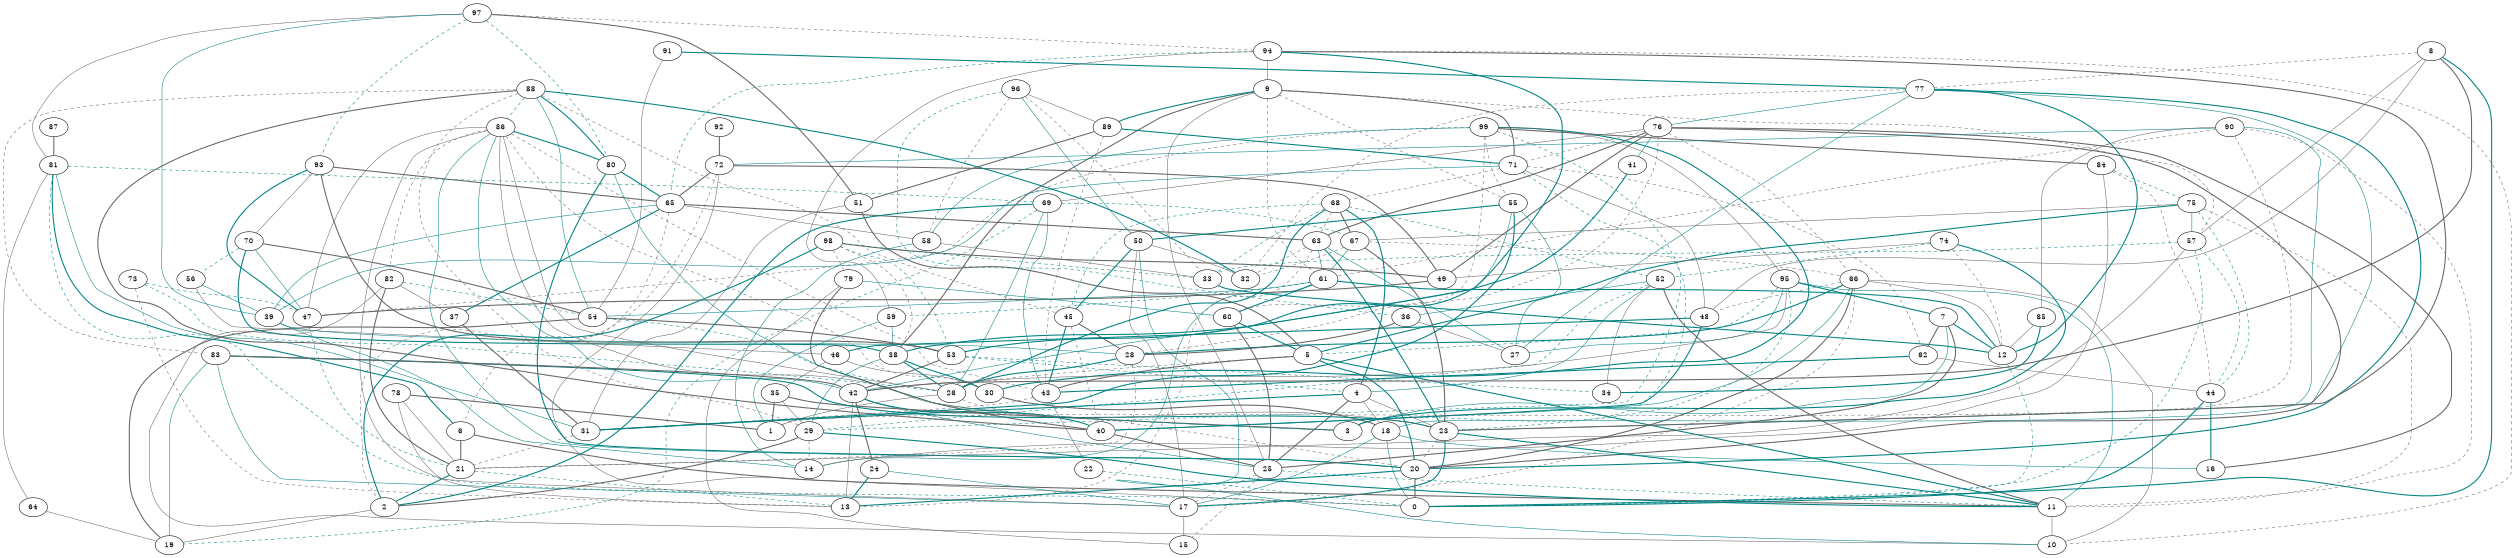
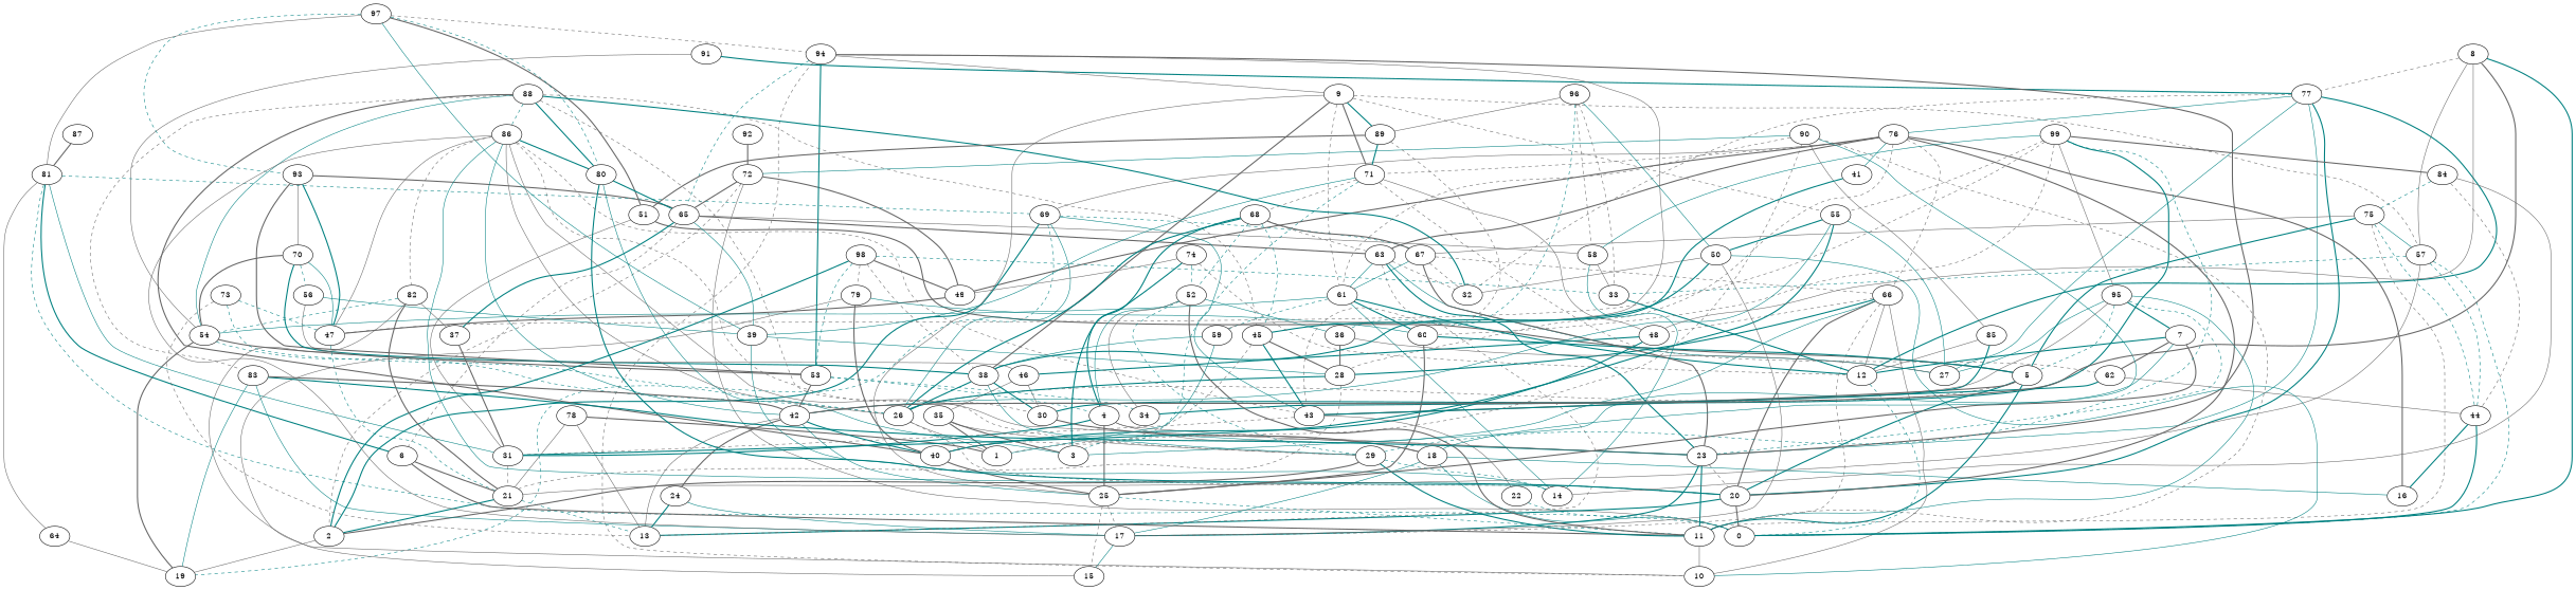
  digraph {
    edge [color=gray40 dir=none style=bold]
    51
    31
    5
    21
    78
    13
    1
    2
    92
    72
    65
    0
    49
    91
    77
    54
    23
    20
    12
    32
    27
    76
    64
    19
    93
    53
    70
    47
    4
    42
    34
    25
    18
    15
    11
    17
    85
    87
    81
    6
    69
    40
    24
    46
    30
    35
    37
    63
    61
    38
    56
    29
    26
    66
    10
    28
    48
    98
    33
    79
    52
    36
    14
    45
    43
    97
    39
    94
    80
    59
    9
    3
    60
    88
    83
    86
    82
    75
    57
    44
    67
    7
    62
    58
    99
    95
    84
    55
    16
    73
    90
    22
    50
    89
    71
    96
    68
    74
    41
    8
    subgraph sub_1 {
      51
      31
      5
      21
      78
      13
      1
      2
      92
      72
      65
      0
      49
      91
      77
      54
      23
      20
      12
      32
      27
      76
      64
      19
      93
      53
      70
      47
      4
      42
      34
      25
      18
      15
      11
      17
      85
      87
      81
      6
      69
      40
      24
      46
      30
      35
      37
      63
      61
      38
      56
      29
      26
      66
      10
      28
      48
      98
      33
      79
      52
      36
      14
      45
      43
      97
      39
      94
      80
      59
      9
      3
      60
      88
      83
      86
      82
      75
      57
      44
      67
      7
      62
      58
      99
      95
      84
      55
      16
      73
      90
      22
      50
      89
      71
      96
      68
      74
      41
      8
    }
    51 -> 31 [style=solid]
    51 -> 5
    31 -> 21 [style=dashed]
    5 -> 20 [color=teal]
    5 -> 11 [color=teal]
    5 -> 26 [style=dashed]
    5 -> 43
    21 -> 13 [color=teal style=dashed]
    21 -> 2 [color=teal]
    78 -> 21 [style=solid]
    78 -> 13 [style=solid]
    78 -> 1
    2 -> 19 [style=solid]
    92 -> 72
    72 -> 2 [style=dashed]
    72 -> 65
    72 -> 0 [style=solid]
    72 -> 49
    65 -> 6 [style=dashed]
    65 -> 37 [color=teal]
    65 -> 63
    65 -> 39 [color=teal style=solid]
    65 -> 58 [style=solid]
    49 -> 47
    91 -> 77 [color=teal]
    91 -> 54 [style=solid]
    77 -> 23 [color=teal style=solid]
    77 -> 20 [color=teal]
    77 -> 12 [color=teal]
    77 -> 32 [style=dashed]
    77 -> 27 [color=teal style=solid]
    77 -> 76 [color=teal style=solid]
    54 -> 19
    54 -> 53
    54 -> 26 [color=teal style=dashed]
    23 -> 20 [style=dashed]
    23 -> 11 [color=teal]
    23 -> 17 [color=teal]
    20 -> 13 [color=teal]
    20 -> 0
    12 -> 0 [color=teal style=dashed]
    76 -> 49
    76 -> 20
    76 -> 69 [style=solid]
    76 -> 63
    76 -> 66 [style=dashed]
    76 -> 28 [style=dashed]
    76 -> 16
    76 -> 71 [style=dashed]
    76 -> 41 [color=teal style=solid]
    64 -> 19 [style=solid]
    93 -> 65
    93 -> 53
    93 -> 70 [style=solid]
    93 -> 47 [color=teal]
    53 -> 4 [color=teal style=dashed]
    53 -> 42
    53 -> 34 [color=teal style=dashed]
    70 -> 54
    70 -> 47 [color=teal style=solid]
    70 -> 38 [color=teal]
    70 -> 56 [color=teal style=dashed]
    47 -> 21 [color=teal style=dashed]
    4 -> 31 [color=teal]
    4 -> 23 [style=solid]
    4 -> 25
    4 -> 18 [style=solid]
    42 -> 13 [style=solid]
    42 -> 25 [color=teal style=solid]
    42 -> 40 [color=teal]
    42 -> 24
    25 -> 15 [style=dashed]
    25 -> 11 [color=teal style=dashed]
    25 -> 17 [style=dashed]
    18 -> 0 [color=teal style=solid]
    18 -> 17 [color=teal style=solid]
    18 -> 16 [color=teal style=solid]
    11 -> 10 [style=solid]
    17 -> 15 [color=teal style=solid]
    85 -> 12 [style=solid]
    85 -> 34 [color=teal]
    87 -> 81
    81 -> 31 [color=teal style=solid]
    81 -> 0 [color=teal style=dashed]
    81 -> 64 [style=solid]
    81 -> 6 [color=teal]
    81 -> 69 [color=teal style=dashed]
    6 -> 21
    6 -> 11
    69 -> 2 [color=teal]
    69 -> 19 [color=teal style=dashed]
    69 -> 26 [color=teal style=solid]
    69 -> 43 [color=teal style=solid]
    69 -> 67 [color=teal style=dashed]
    40 -> 25
    24 -> 13 [color=teal]
    24 -> 17 [color=teal style=solid]
    46 -> 30 [style=solid]
    46 -> 35 [style=solid]
    30 -> 18
    35 -> 1
    35 -> 29 [style=solid]
    35 -> 3
    37 -> 31
    63 -> 13 [style=dashed]
    63 -> 23 [color=teal]
    63 -> 32 [style=dashed]
    63 -> 27 [color=teal style=solid]
    63 -> 61 [color=teal style=solid]
    61 -> 54 [color=teal style=solid]
    61 -> 12 [color=teal]
    61 -> 14 [color=teal style=solid]
    61 -> 59 [color=teal style=dashed]
    61 -> 60 [color=teal]
    38 -> 30 [color=teal]
    38 -> 29 [color=teal style=solid]
    38 -> 26 [color=teal]
    56 -> 46 [style=solid]
    56 -> 39 [color=teal style=solid]
    29 -> 2
    29 -> 11 [color=teal]
    29 -> 14 [color=teal style=dashed]
    26 -> 1 [style=solid]
    26 -> 20 [style=dashed]
    66 -> 20
    66 -> 12 [style=solid]
    66 -> 17 [style=dashed]
    66 -> 40 [color=teal style=solid]
    66 -> 10 [style=solid]
    66 -> 28 [color=teal]
    66 -> 48 [style=dashed]
    28 -> 21 [style=dashed]
    28 -> 26 [color=teal]
    48 -> 40 [color=teal]
    48 -> 46 [color=teal]
    98 -> 2 [color=teal]
    98 -> 49
    98 -> 53 [color=teal style=dashed]
    98 -> 38 [style=dashed]
    98 -> 33 [color=teal style=dashed]
    98 -> 79 [style=dashed]
    33 -> 12 [color=teal]
    79 -> 15 [style=solid]
    79 -> 40
    79 -> 60 [color=teal style=solid]
    52 -> 4 [color=teal style=solid]
    52 -> 34 [style=solid]
    52 -> 11
    52 -> 29 [color=teal style=dashed]
    52 -> 36 [color=teal style=solid]
    36 -> 27 [style=solid]
    36 -> 28
    45 -> 40 [style=dashed]
    45 -> 28
    45 -> 43 [color=teal]
    43 -> 31 [style=dashed]
    43 -> 22 [style=solid]
    97 -> 51
    97 -> 93 [color=teal style=dashed]
    97 -> 81 [style=solid]
    97 -> 39 [color=teal style=solid]
    97 -> 94 [style=dashed]
    97 -> 80 [color=teal style=dashed]
    39 -> 28 [color=teal style=solid]
    39 -> 14 [color=teal style=solid]
    94 -> 65 [color=teal style=dashed]
    94 -> 23
    94 -> 53 [color=teal]
    94 -> 10 [style=dashed]
    94 -> 59 [style=solid]
    94 -> 9 [style=solid]
    80 -> 65 [color=teal]
    80 -> 20 [color=teal]
    80 -> 3 [color=teal style=solid]
    59 -> 1 [color=teal style=solid]
    59 -> 38 [color=teal style=solid]
    9 -> 25 [style=solid]
    9 -> 61 [style=dashed]
    9 -> 38
    9 -> 57 [style=dashed]
    9 -> 55 [style=dashed]
    9 -> 89 [color=teal]
    9 -> 71
    60 -> 5 [color=teal]
    60 -> 25
    88 -> 54 [color=teal style=solid]
    88 -> 32 [color=teal]
    88 -> 40
    88 -> 29 [style=dashed]
    88 -> 45 [style=dashed]
    88 -> 80 [color=teal]
    88 -> 83 [style=dashed]
    88 -> 86 [color=teal style=dashed]
    83 -> 23 [color=teal]
    83 -> 19 [color=teal style=solid]
    83 -> 42
    83 -> 17 [color=teal style=solid]
    86 -> 23 [style=solid]
    86 -> 20 [color=teal style=solid]
    86 -> 47 [style=solid]
    86 -> 42 [color=teal style=solid]
    86 -> 17 [style=solid]
    86 -> 30 [style=dashed]
    86 -> 26 [style=solid]
    86 -> 43 [style=dashed]
    86 -> 80 [color=teal]
    86 -> 82 [style=dashed]
    82 -> 21
    82 -> 54 [color=teal style=dashed]
    82 -> 37 [style=solid]
    82 -> 10 [style=solid]
    75 -> 5 [color=teal]
    75 -> 11 [style=dashed]
    75 -> 57 [color=teal style=solid]
    75 -> 44 [color=teal style=dashed]
    75 -> 67 [style=solid]
    57 -> 21 [style=solid]
    57 -> 0 [color=teal style=dashed]
    57 -> 33 [color=teal style=dashed]
    57 -> 44 [color=teal style=dashed]
    44 -> 0 [color=teal]
    44 -> 16 [color=teal]
    67 -> 23
    67 -> 32 [style=dashed]
    67 -> 61 [color=teal style=solid]
    67 -> 66 [style=dashed]
    7 -> 12 [color=teal]
    7 -> 25
    7 -> 3 [color=teal style=solid]
    7 -> 62
    62 -> 43 [color=teal]
    62 -> 44 [style=solid]
    58 -> 33 [style=solid]
    58 -> 14 [color=teal style=solid]
    99 -> 47 [style=dashed]
    99 -> 30 [color=teal]
    99 -> 29 [color=teal style=dashed]
    99 -> 60 [style=dashed]
    99 -> 58 [color=teal style=solid]
    99 -> 95 [style=solid]
    99 -> 84
    99 -> 55 [style=dashed]
    95 -> 5 [color=teal style=dashed]
    95 -> 23 [color=teal style=dashed]
    95 -> 27 [color=teal style=solid]
    95 -> 42 [style=solid]
    95 -> 11 [color=teal style=solid]
    95 -> 7 [color=teal]
    84 -> 14 [style=solid]
    84 -> 75 [color=teal style=dashed]
    84 -> 44 [style=dashed]
    55 -> 31 [color=teal]
    55 -> 27 [color=teal style=solid]
    55 -> 42 [color=teal style=solid]
    55 -> 50 [color=teal]
    73 -> 13 [style=dashed]
    73 -> 47 [color=teal style=dashed]
    73 -> 26 [color=teal style=dashed]
    90 -> 1 [style=dashed]
    90 -> 72 [color=teal style=solid]
    90 -> 18 [color=teal style=solid]
    90 -> 11 [style=dashed]
    90 -> 85 [style=solid]
    90 -> 61 [style=dashed]
    22 -> 0 [color=teal style=dashed]
    50 -> 32 [style=solid]
    50 -> 17 [style=solid]
    50 -> 10 [color=teal style=solid]
    50 -> 45 [color=teal]
    89 -> 51
    89 -> 43 [style=dashed]
    89 -> 71 [color=teal]
    71 -> 48 [style=solid]
    71 -> 39 [color=teal style=solid]
    71 -> 3 [color=teal style=dashed]
    71 -> 62 [style=dashed]
    71 -> 68 [style=dashed]
    96 -> 33 [style=dashed]
    96 -> 36 [color=teal style=dashed]
    96 -> 58 [style=dashed]
    96 -> 50 [color=teal style=solid]
    96 -> 89 [style=solid]
    68 -> 4 [color=teal]
    68 -> 63 [style=dashed]
    68 -> 26 [color=teal]
-   68 -> 33 [color=teal style=dashed]
    68 -> 52 [color=teal style=dashed]
    68 -> 45 [color=teal style=dashed]
    68 -> 67
    74 -> 49 [style=solid]
    74 -> 12 [style=dashed]
    74 -> 52 [color=teal style=dashed]
    74 -> 3 [color=teal]
    41 -> 38 [color=teal]
    8 -> 0 [color=teal]
    8 -> 77 [style=dashed]
    8 -> 42
    8 -> 48 [style=solid]
    8 -> 57 [style=solid]
  }
